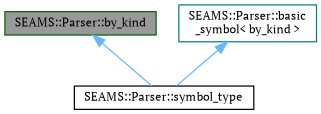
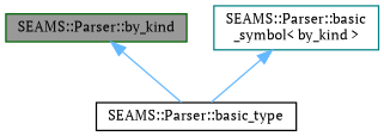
  digraph {
    fontname="PT Serif"
    node [fillcolor=white fontname="PT Serif" fontsize=10 shape=box style=filled]
    edge [color=steelblue1 dir=back fontname="PT Serif" fontsize=10 labelfontname=Helvetica labelfontsize=10 style=solid]
    n1 [color=darkgreen fillcolor=grey60 fontcolor=black height=0.2 label="SEAMS::Parser::by_kind" width=0.4]
-   n2 [color=black height=0.2 label="SEAMS::Parser::symbol_type" width=0.4]
+   n2 [color=black height=0.2 label="SEAMS::Parser::basic_type" width=0.4]
    n3 [color=teal height=0.2 label="SEAMS::Parser::basic\l_symbol\< by_kind \>" width=0.4]
    n1 -> n2
    n3 -> n2
  }
